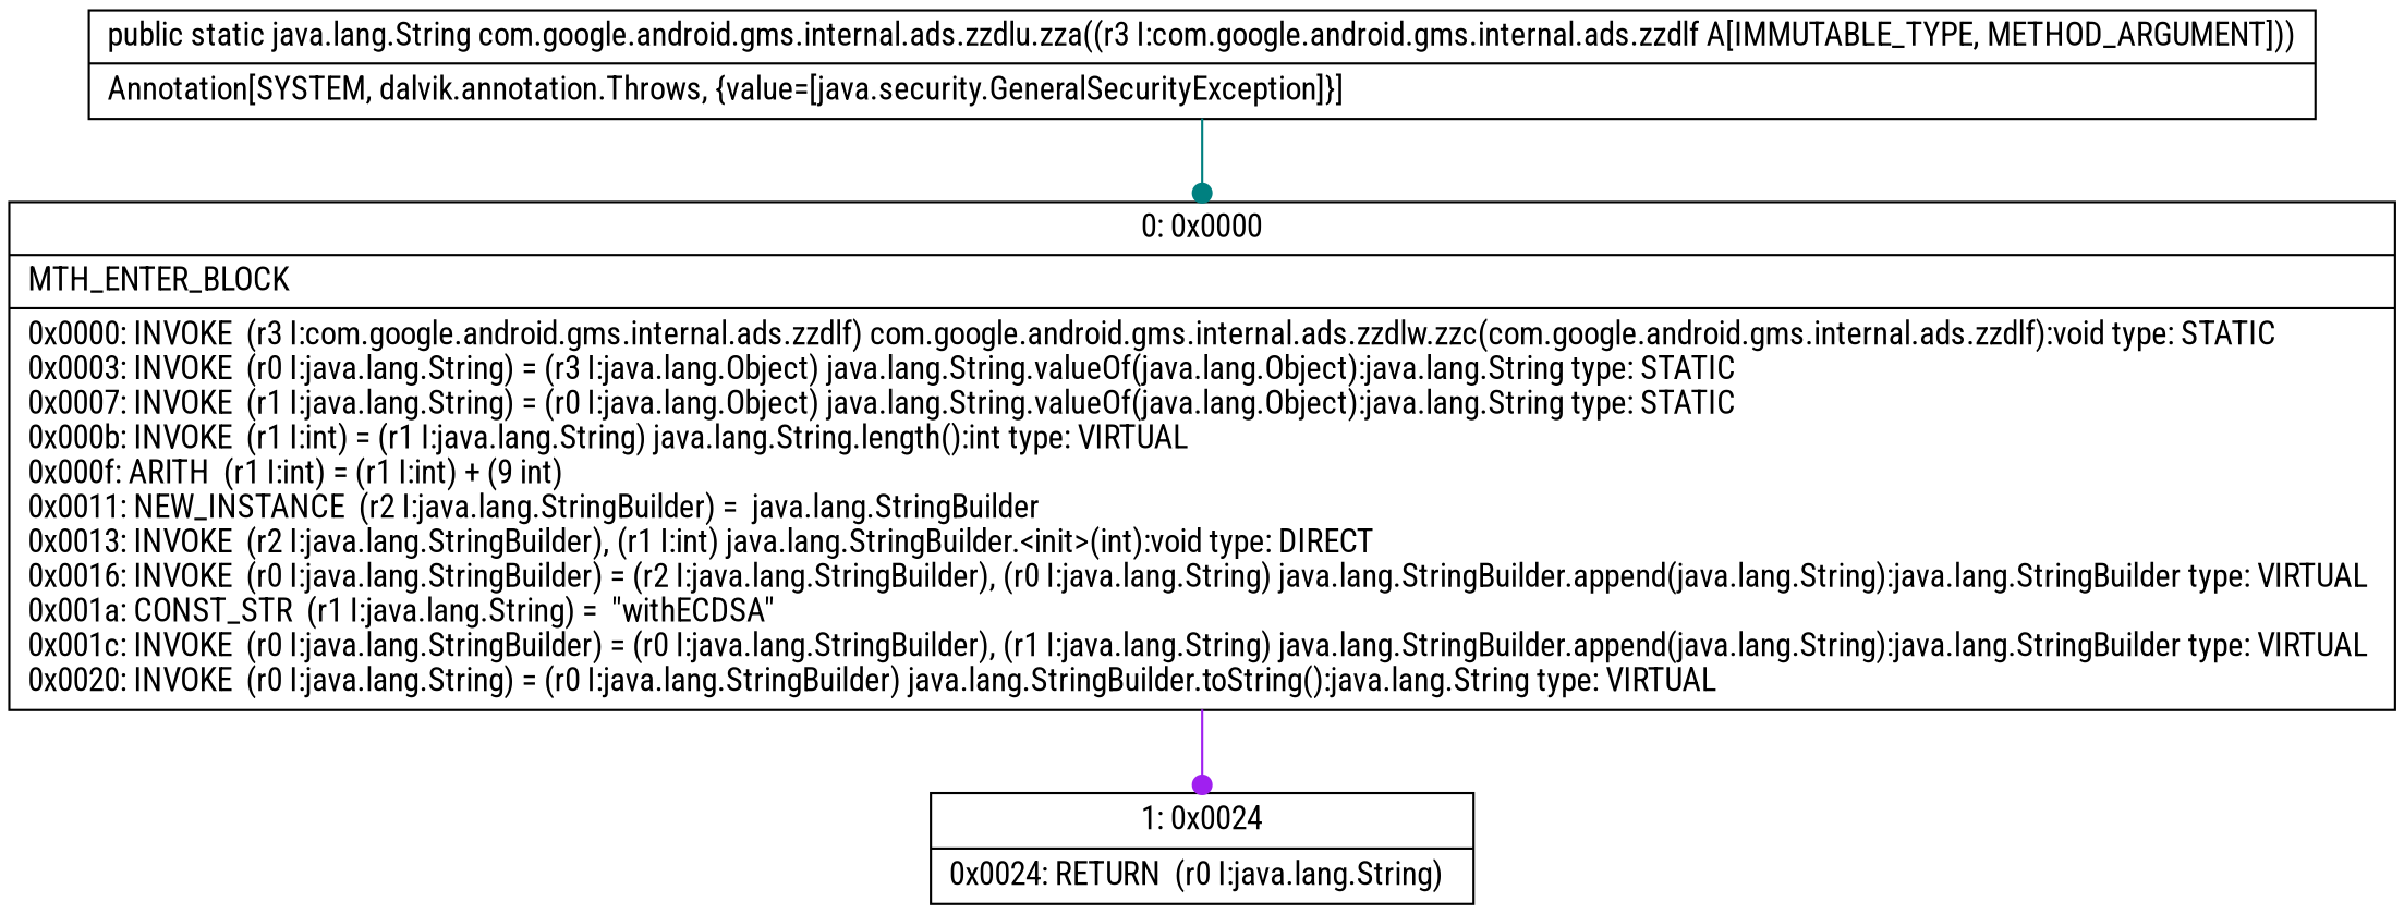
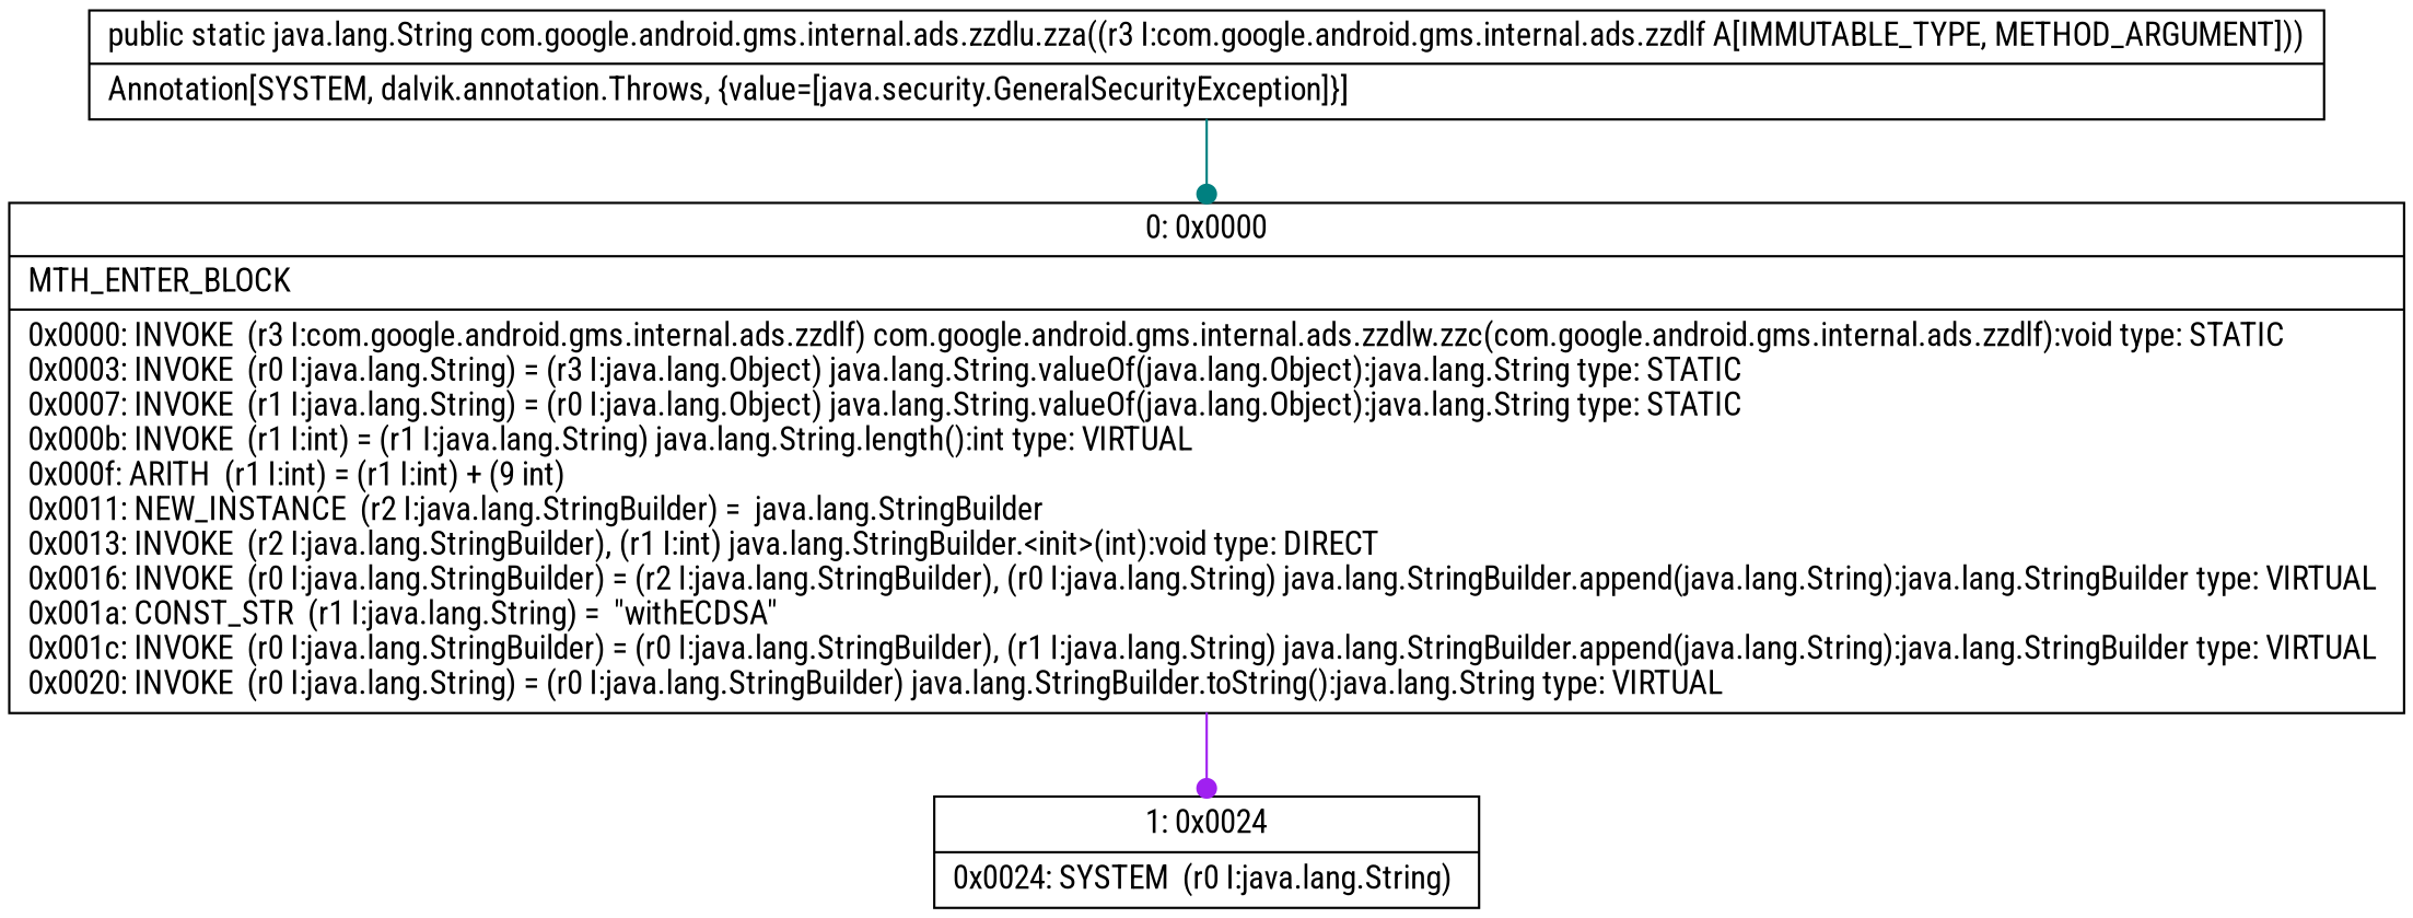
  digraph {
    fontname="Roboto Condensed"
    node [shape=record fontname="Roboto Condensed"]
    edge [arrowhead=dot fontname="Roboto Condensed"]
    n1 [label="{0\:\ 0x0000|MTH_ENTER_BLOCK\l|0x0000: INVOKE  (r3 I:com.google.android.gms.internal.ads.zzdlf) com.google.android.gms.internal.ads.zzdlw.zzc(com.google.android.gms.internal.ads.zzdlf):void type: STATIC \l0x0003: INVOKE  (r0 I:java.lang.String) = (r3 I:java.lang.Object) java.lang.String.valueOf(java.lang.Object):java.lang.String type: STATIC \l0x0007: INVOKE  (r1 I:java.lang.String) = (r0 I:java.lang.Object) java.lang.String.valueOf(java.lang.Object):java.lang.String type: STATIC \l0x000b: INVOKE  (r1 I:int) = (r1 I:java.lang.String) java.lang.String.length():int type: VIRTUAL \l0x000f: ARITH  (r1 I:int) = (r1 I:int) + (9 int) \l0x0011: NEW_INSTANCE  (r2 I:java.lang.StringBuilder) =  java.lang.StringBuilder \l0x0013: INVOKE  (r2 I:java.lang.StringBuilder), (r1 I:int) java.lang.StringBuilder.\<init\>(int):void type: DIRECT \l0x0016: INVOKE  (r0 I:java.lang.StringBuilder) = (r2 I:java.lang.StringBuilder), (r0 I:java.lang.String) java.lang.StringBuilder.append(java.lang.String):java.lang.StringBuilder type: VIRTUAL \l0x001a: CONST_STR  (r1 I:java.lang.String) =  \"withECDSA\" \l0x001c: INVOKE  (r0 I:java.lang.StringBuilder) = (r0 I:java.lang.StringBuilder), (r1 I:java.lang.String) java.lang.StringBuilder.append(java.lang.String):java.lang.StringBuilder type: VIRTUAL \l0x0020: INVOKE  (r0 I:java.lang.String) = (r0 I:java.lang.StringBuilder) java.lang.StringBuilder.toString():java.lang.String type: VIRTUAL \l}"]
-   n2 [label="{1\:\ 0x0024|0x0024: RETURN  (r0 I:java.lang.String) \l}"]
+   n2 [label="{1\:\ 0x0024|0x0024: SYSTEM  (r0 I:java.lang.String) \l}"]
    n3 [label="{public static java.lang.String com.google.android.gms.internal.ads.zzdlu.zza((r3 I:com.google.android.gms.internal.ads.zzdlf A[IMMUTABLE_TYPE, METHOD_ARGUMENT]))  | Annotation[SYSTEM, dalvik.annotation.Throws, \{value=[java.security.GeneralSecurityException]\}]\l}"]
    n1 -> n2 [color=purple]
    n3 -> n1 [color=teal]
  }
